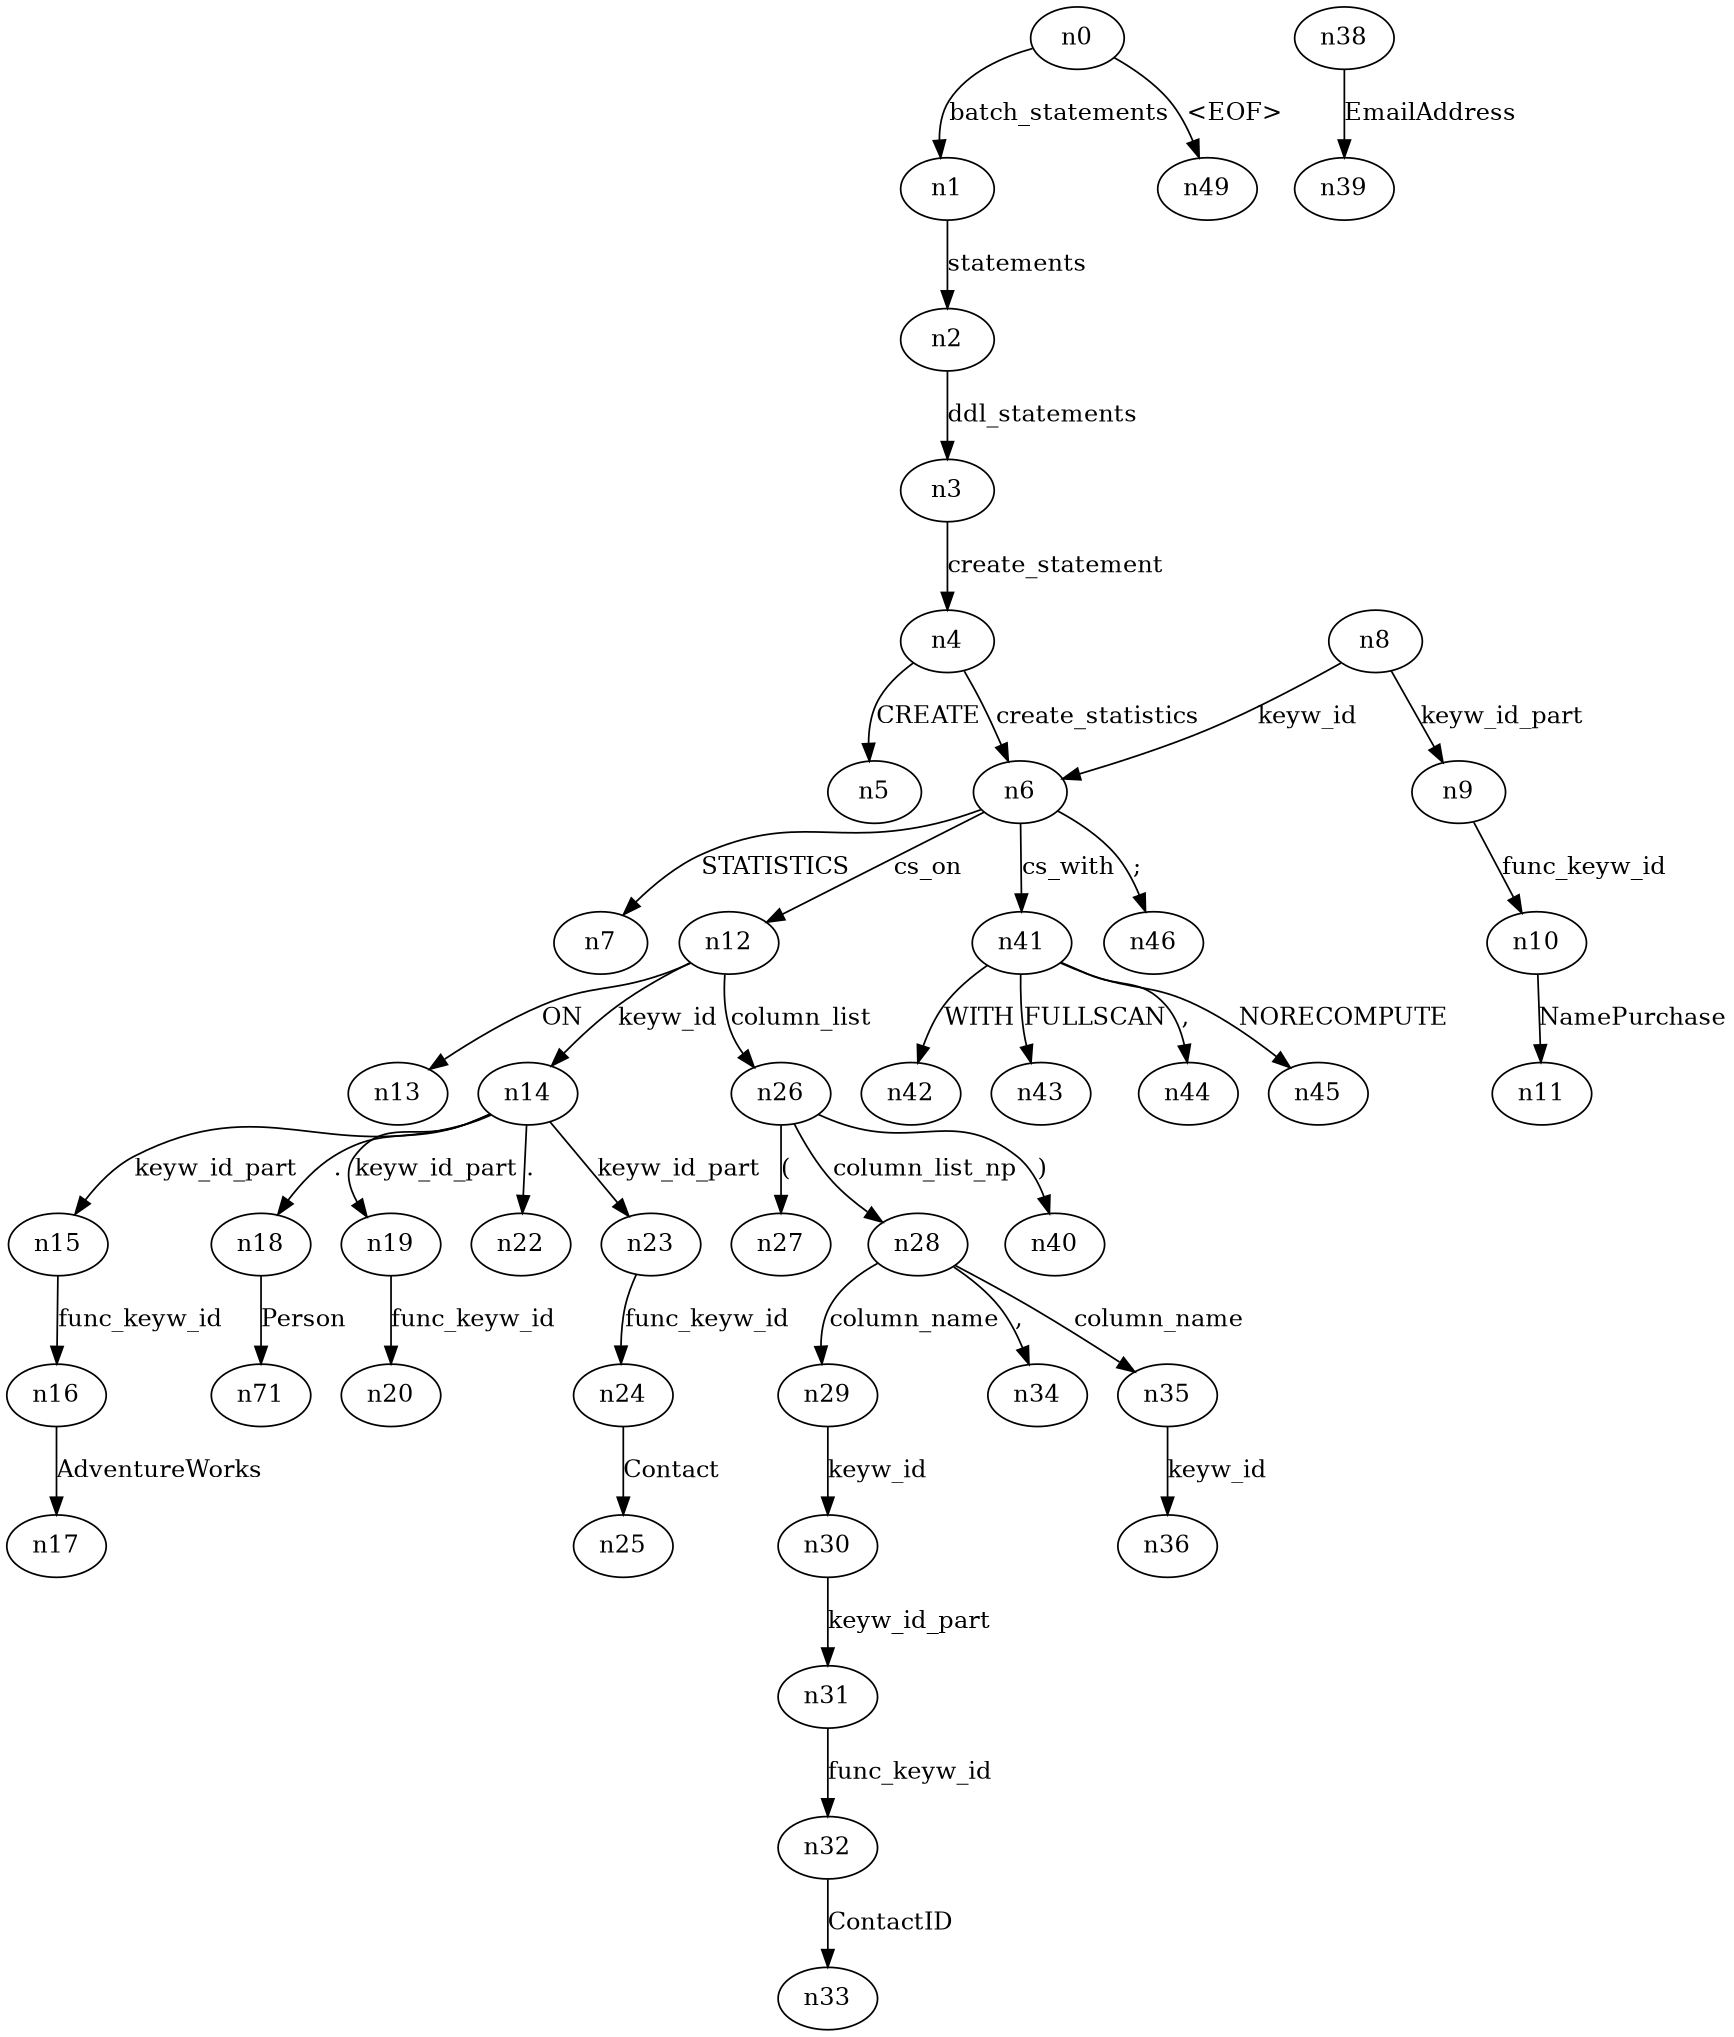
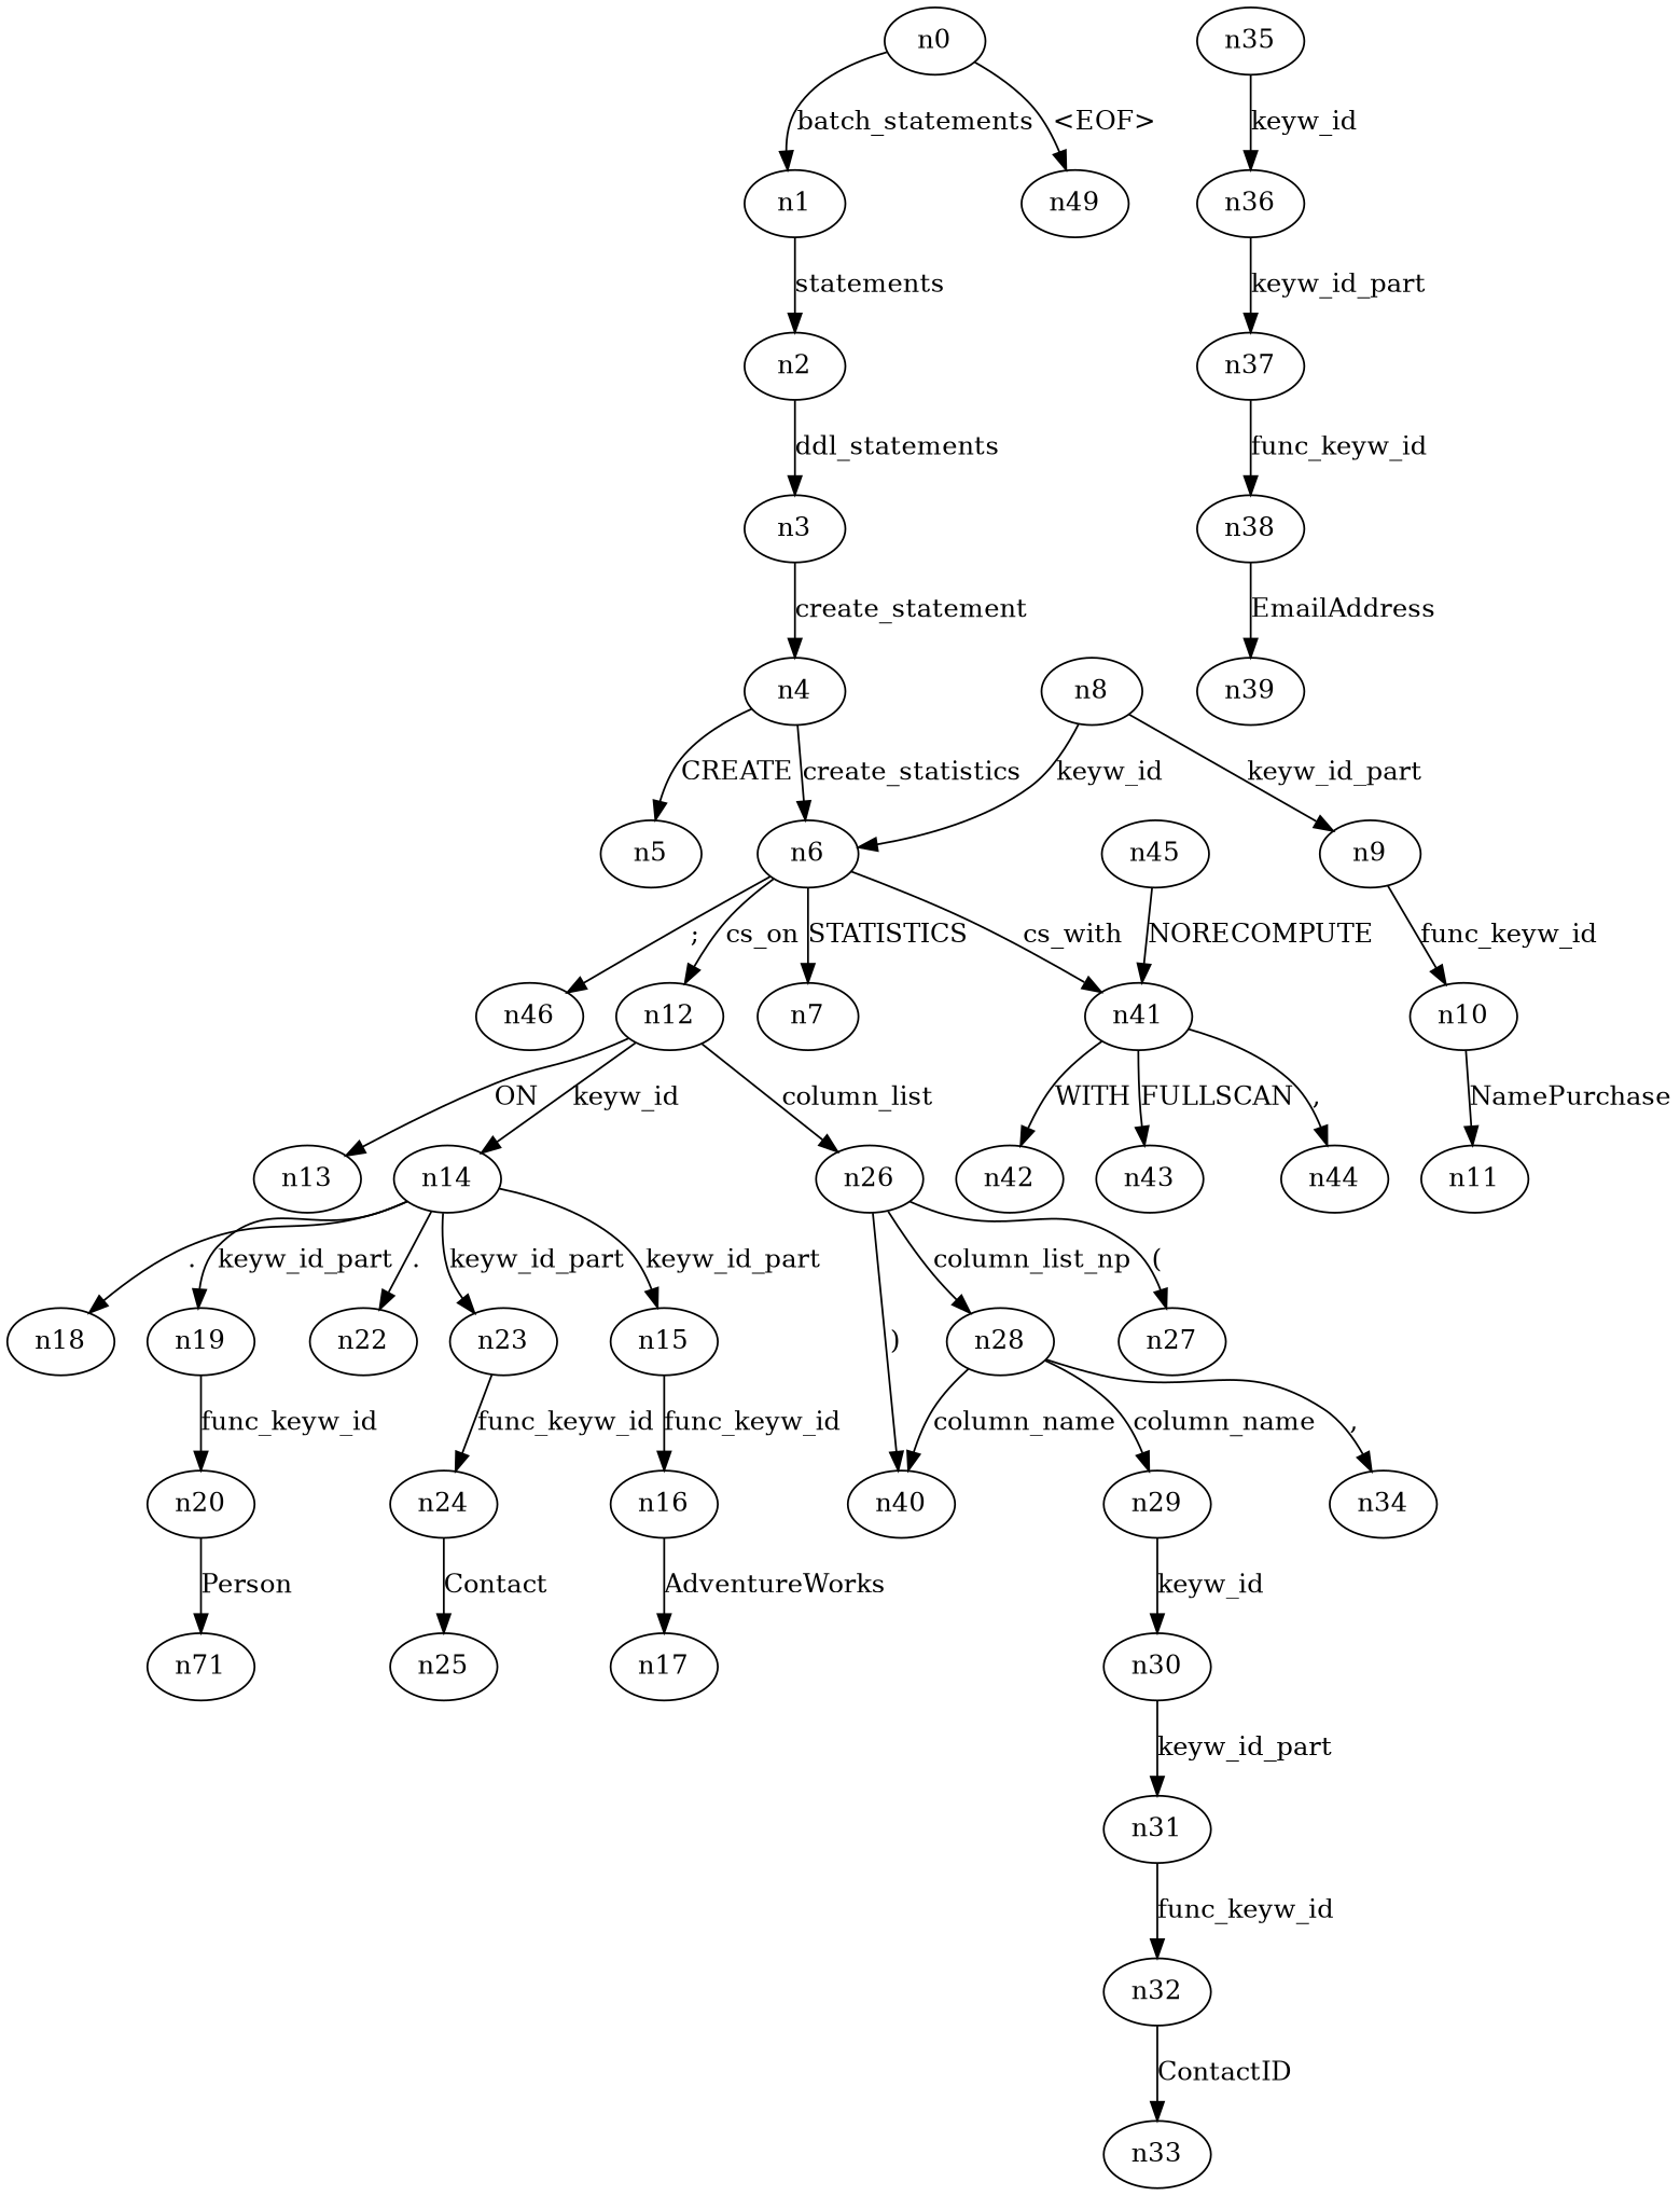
  digraph {
    n0
    n1
    n47 [label=n49]
    n2
    n3
    n4
    n5
    n6
    n7
    n12
    n41
    n46
    n8
    n9
    n13
    n14
    n26
    n42
    n43
    n44
    n45
    n10
    n11
    n15
    n18
    n19
    n22
    n23
    n27
    n28
    n40
    n16
    n20
    n24
    n17
    n21 [label=n71]
    n25
    n29
    n34
    n35
    n30
    n36
    n31
    n32
    n33
+   n37
    n38
    n39
    n0 -> n1 [label=batch_statements]
    n0 -> n47 [label="<EOF>"]
    n1 -> n2 [label=statements]
    n2 -> n3 [label=ddl_statements]
    n3 -> n4 [label=create_statement]
    n4 -> n5 [label=CREATE]
    n4 -> n6 [label=create_statistics]
    n6 -> n7 [label=STATISTICS]
    n6 -> n12 [label=cs_on]
    n6 -> n41 [label=cs_with]
    n6 -> n46 [label=";"]
    n12 -> n13 [label=ON]
    n12 -> n14 [label=keyw_id]
    n12 -> n26 [label=column_list]
    n41 -> n42 [label=WITH]
    n41 -> n43 [label=FULLSCAN]
    n41 -> n44 [label=","]
-   n41 -> n45 [label=NORECOMPUTE]
+   n45 -> n41 [label=NORECOMPUTE]
    n8 -> n6 [label=keyw_id]
    n8 -> n9 [label=keyw_id_part]
    n9 -> n10 [label=func_keyw_id]
    n14 -> n15 [label=keyw_id_part]
    n14 -> n18 [label="."]
    n14 -> n19 [label=keyw_id_part]
    n14 -> n22 [label="."]
    n14 -> n23 [label=keyw_id_part]
    n26 -> n27 [label="("]
    n26 -> n28 [label=column_list_np]
    n26 -> n40 [label=")"]
    n10 -> n11 [label=NamePurchase]
    n15 -> n16 [label=func_keyw_id]
    n19 -> n20 [label=func_keyw_id]
    n23 -> n24 [label=func_keyw_id]
    n28 -> n29 [label=column_name]
    n28 -> n34 [label=","]
-   n28 -> n35 [label=column_name]
+   n28 -> n40 [label=column_name]
    n16 -> n17 [label=AdventureWorks]
-   n18 -> n21 [label=Person]
+   n20 -> n21 [label=Person]
    n24 -> n25 [label=Contact]
    n29 -> n30 [label=keyw_id]
    n35 -> n36 [label=keyw_id]
    n30 -> n31 [label=keyw_id_part]
+   n36 -> n37 [label=keyw_id_part]
    n31 -> n32 [label=func_keyw_id]
    n32 -> n33 [label=ContactID]
+   n37 -> n38 [label=func_keyw_id]
    n38 -> n39 [label=EmailAddress]
  }
